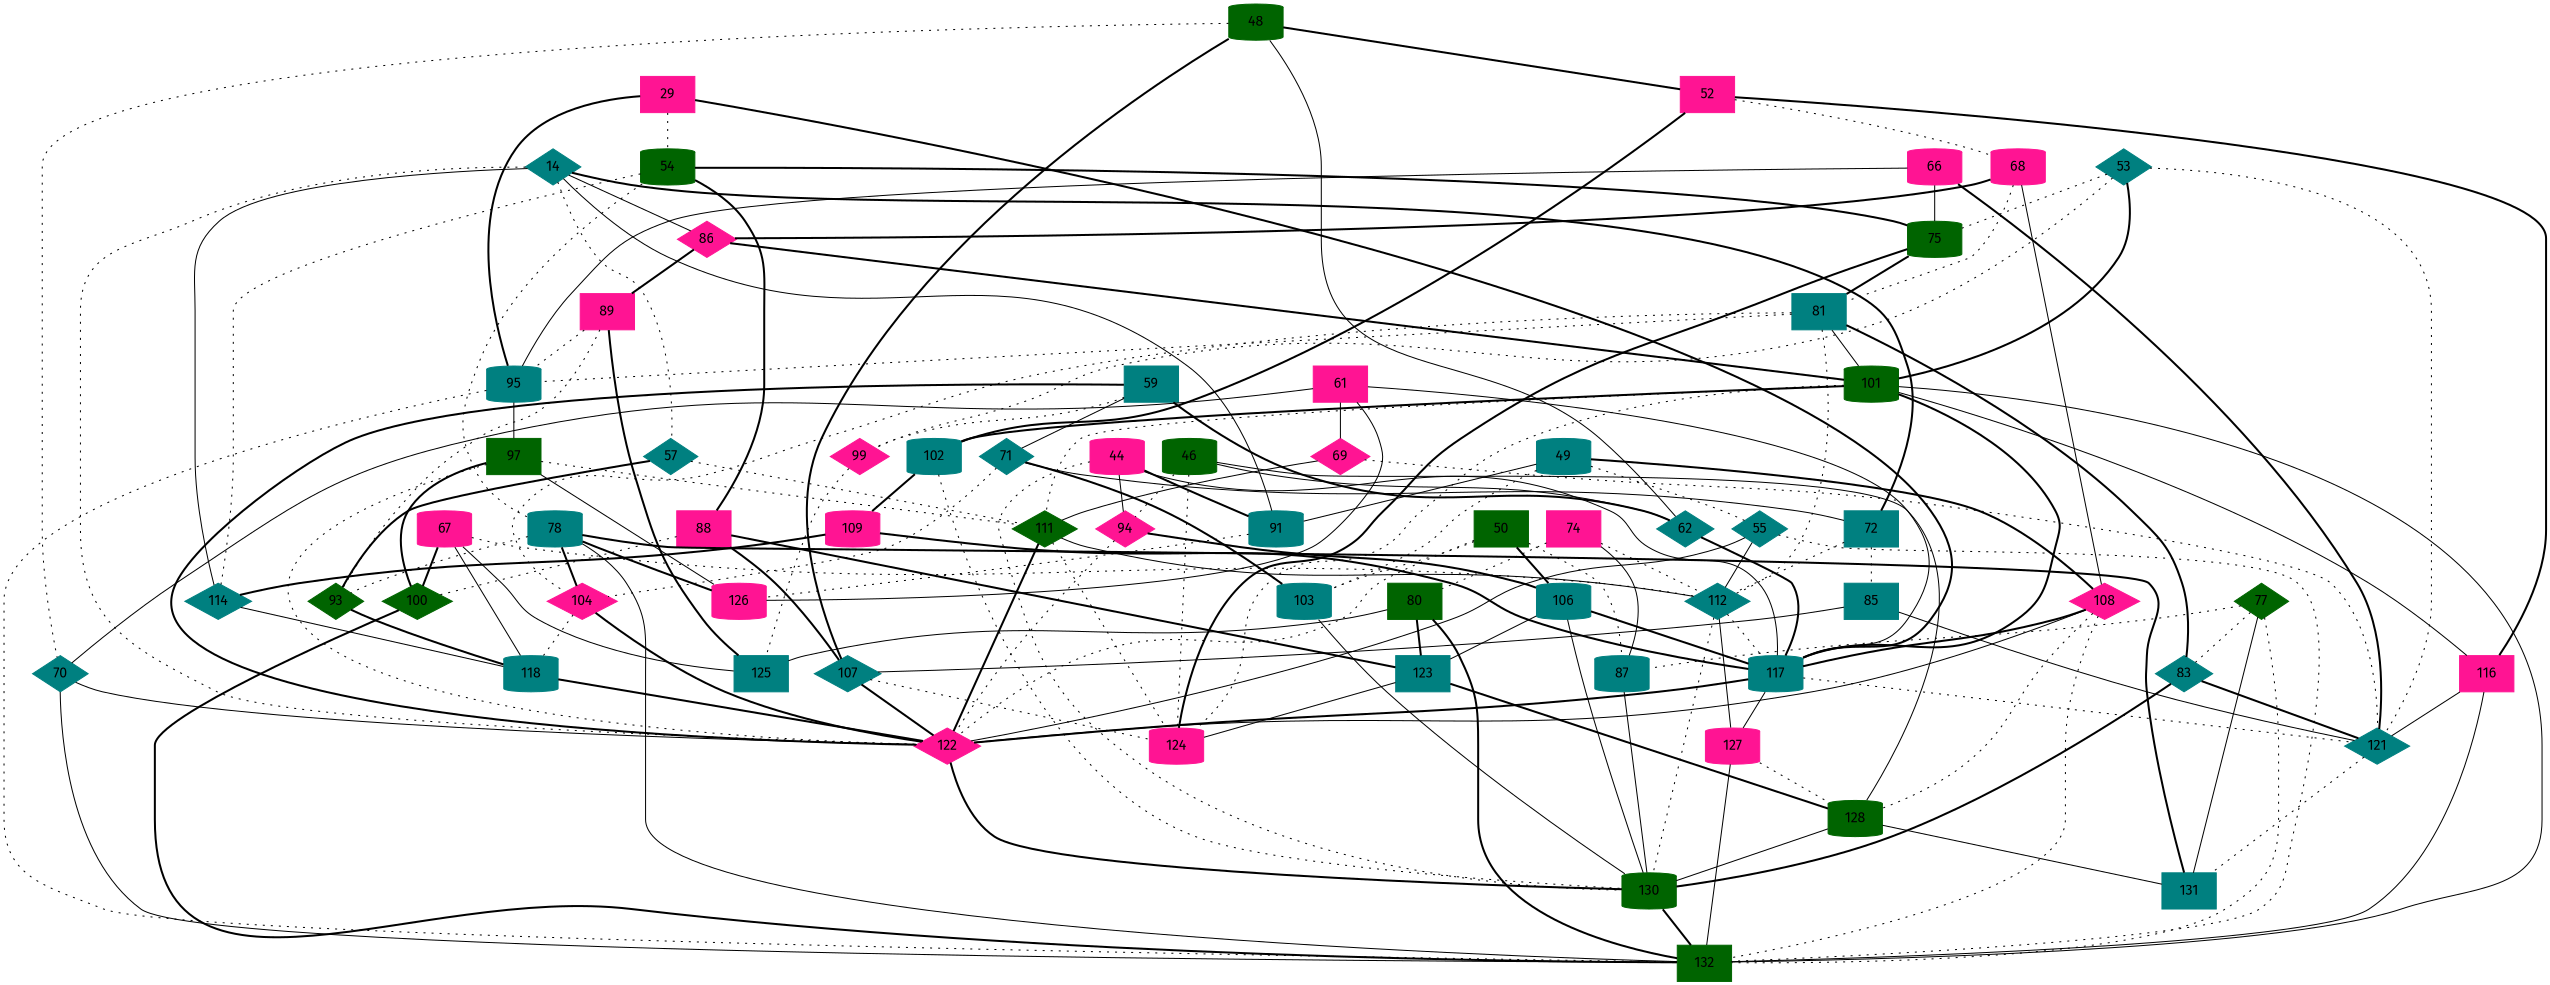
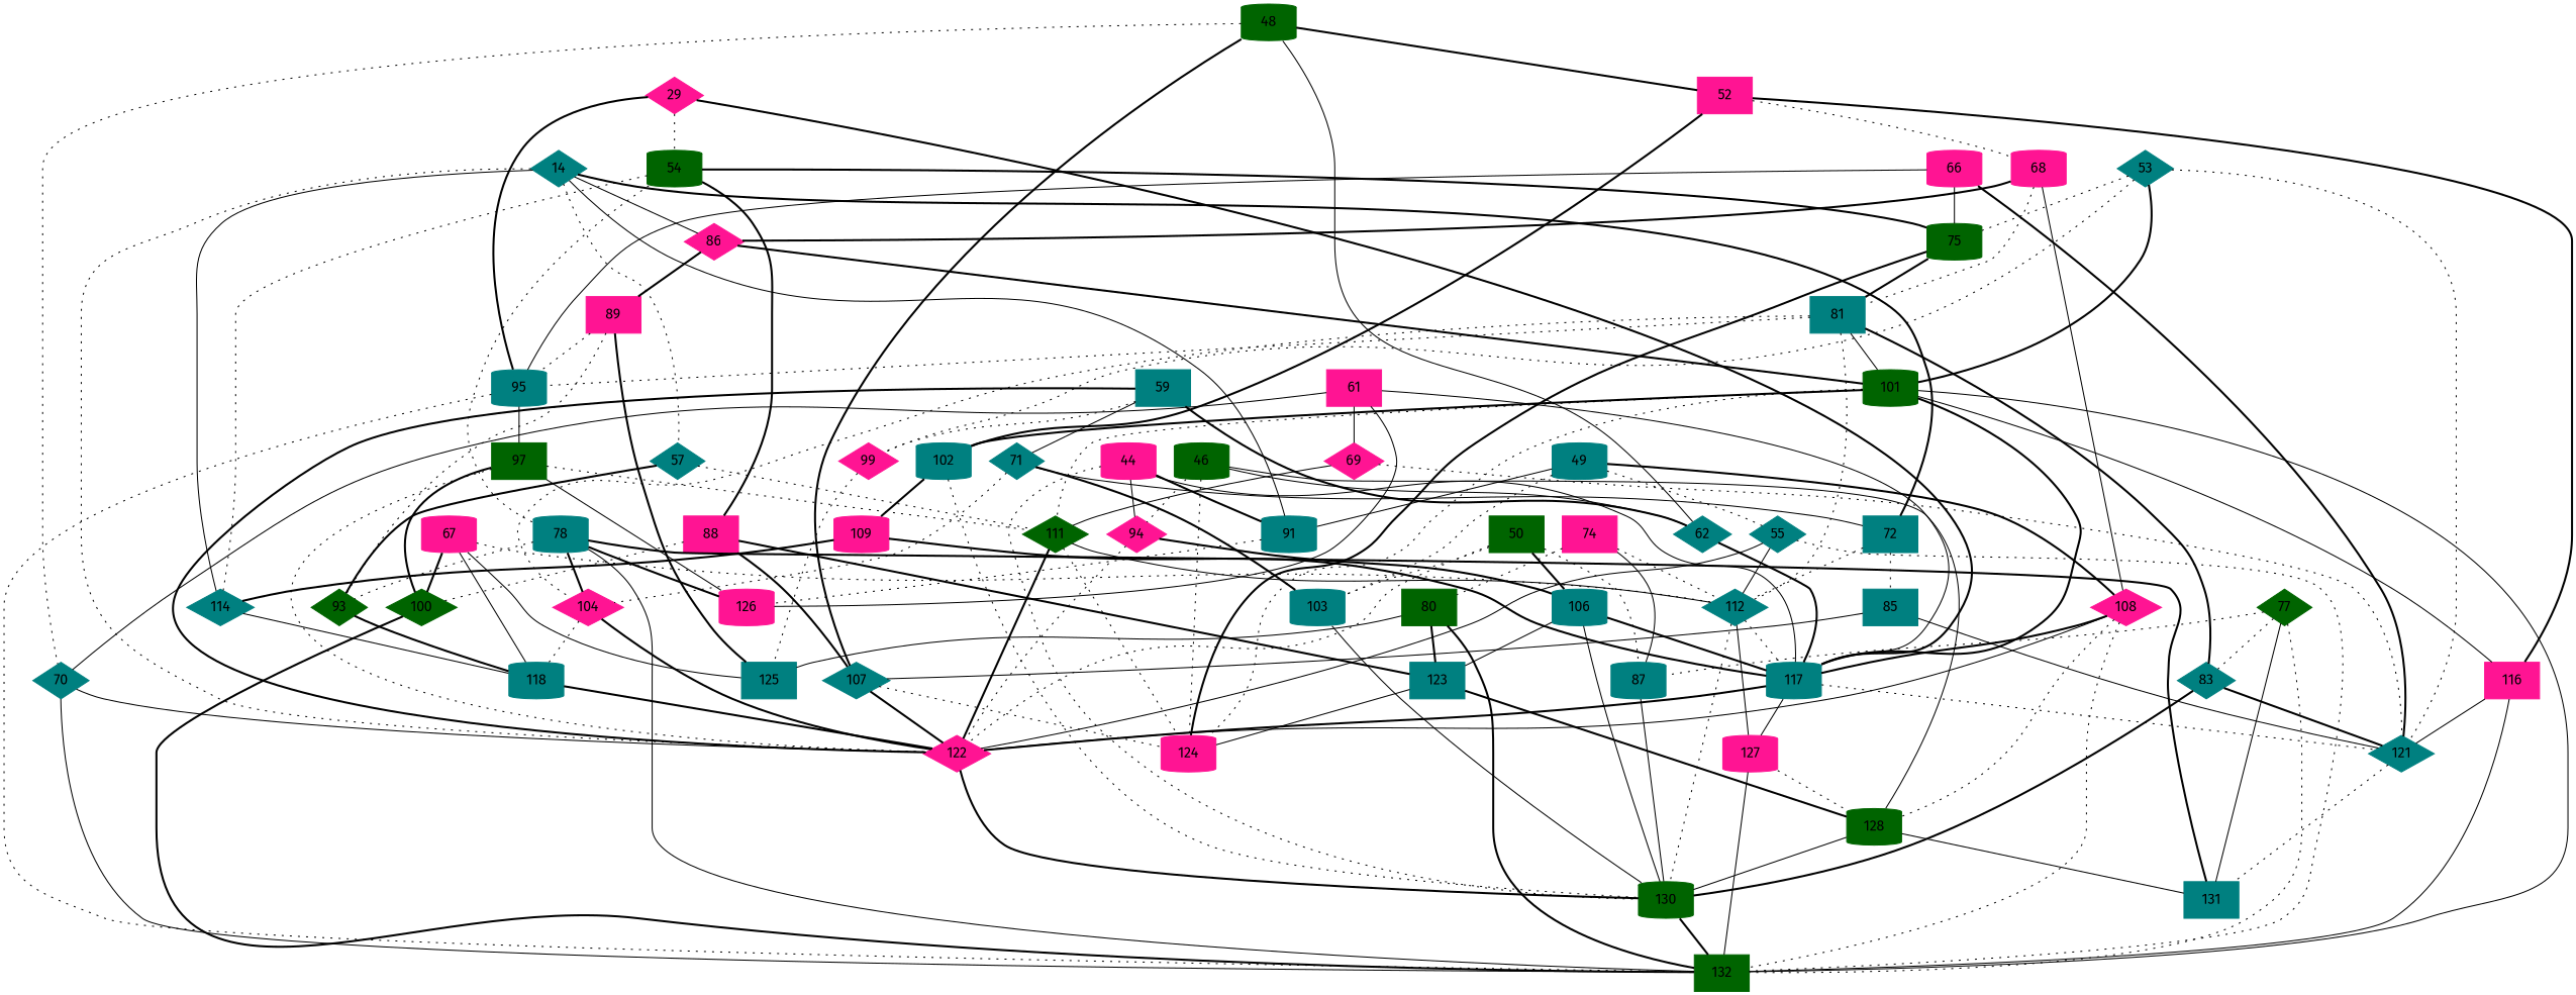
  graph {
    fontname="Fira Sans"
    node [color=teal fontname="Fira Sans" shape=cylinder style=filled]
    edge [fontname="Fira Sans" style=dotted]
    14 [shape=diamond super="+11"]
    57 [shape=diamond]
    72 [shape=box]
    86 [color=deeppink shape=diamond]
    91
    114 [shape=diamond super="+60"]
    122 [color=deeppink shape=diamond super="+56+30+51+96"]
    93 [color=darkgreen shape=diamond]
    111 [color=darkgreen shape=diamond super="+45"]
    112 [shape=diamond super="+7+43+92"]
    85 [shape=box]
    101 [color=darkgreen super="+42+58"]
    89 [color=deeppink shape=box]
    126 [color=deeppink]
    118 [super="+33"]
    130 [color=darkgreen super="+24+90"]
    54 [color=darkgreen super="+15"]
    75 [color=darkgreen super="+21"]
    78 [super="+64"]
    88 [color=deeppink shape=box]
-   29 [color=deeppink shape=box]
+   29 [color=deeppink shape=diamond]
    95 [super="+73"]
    117 [super="+113+105"]
    132 [color=darkgreen shape=box super="+9+76+36+129+98"]
    97 [color=darkgreen shape=box super="+35"]
    121 [shape=diamond super="+119+115"]
    127 [color=deeppink super="+110"]
    44 [color=deeppink]
    94 [color=deeppink shape=diamond]
    106 [super="+4"]
    46 [color=darkgreen]
    62 [shape=diamond]
    124 [color=deeppink super="+13+120"]
    128 [color=darkgreen super="+20+28"]
    131 [shape=box]
    48 [color=darkgreen]
    52 [color=deeppink shape=box]
    70 [shape=diamond]
    107 [shape=diamond super="+47"]
    68 [color=deeppink]
    102
    116 [color=deeppink shape=box]
    49
    55 [shape=diamond]
    103
    108 [color=deeppink shape=diamond super="+10+17"]
    50 [color=darkgreen shape=box]
    87
    123 [shape=box super="+84"]
    81 [shape=box super="+18+65"]
    109 [color=deeppink]
    53 [shape=diamond]
    99 [color=deeppink shape=diamond]
    125 [shape=box]
    104 [color=deeppink shape=diamond super="+63"]
    100 [color=darkgreen shape=diamond]
    59 [shape=box]
    71 [shape=diamond]
    61 [color=deeppink shape=box]
    69 [color=deeppink shape=diamond]
    66 [color=deeppink]
    67 [color=deeppink]
    83 [shape=diamond]
    74 [color=deeppink shape=box]
    80 [color=darkgreen shape=box]
    77 [color=darkgreen shape=diamond]
    14 -- 57
    14 -- 72 [style=bold]
    14 -- 86 [style=solid]
    14 -- 91 [style=solid]
    14 -- 114 [style=solid weight=2]
    14 -- 122 [weight=2]
    57 -- 93 [style=bold]
    57 -- 111 [weight=2]
    72 -- 112
    72 -- 85
    86 -- 101 [style=bold]
    86 -- 89 [style=bold]
    91 -- 126
    114 -- 118 [style=solid]
    122 -- 130 [style=bold]
    93 -- 118 [style=bold]
    111 -- 122 [style=bold weight=3]
    111 -- 112 [style=solid]
    111 -- 124 [weight=3]
    112 -- 130
    112 -- 117 [weight=2]
    112 -- 127 [style=solid]
    85 -- 121 [style=solid]
    85 -- 107 [style=solid weight=2]
    101 -- 111
    101 -- 117 [style=bold weight=2]
    101 -- 132 [style=solid]
    101 -- 124
    101 -- 102 [style=bold]
    101 -- 116 [style=solid]
    89 -- 93
    89 -- 95
    89 -- 125 [style=bold]
    118 -- 122 [style=bold weight=2]
    130 -- 132 [style=bold weight=2]
    54 -- 114
    54 -- 75 [style=bold]
    54 -- 78
    54 -- 88 [style=bold]
    75 -- 124 [style=bold]
    75 -- 81 [style=bold]
    78 -- 93
    78 -- 126 [style=bold]
    78 -- 132 [style=solid weight=2]
    78 -- 131 [style=bold]
    78 -- 104 [style=bold weight=2]
    88 -- 107 [style=bold]
    88 -- 123 [style=bold]
    88 -- 100
    29 -- 54 [weight=2]
    29 -- 95 [style=bold]
    29 -- 117 [style=bold]
    95 -- 132 [weight=2]
    95 -- 97 [style=solid weight=2]
    117 -- 122 [style=bold weight=5]
    117 -- 121 [weight=3]
    117 -- 127 [style=solid]
    97 -- 122
    97 -- 111
    97 -- 126 [style=solid]
    97 -- 100 [style=bold]
    121 -- 131
    127 -- 132 [style=solid weight=3]
    127 -- 128
    44 -- 91 [style=bold]
    44 -- 130
    44 -- 117 [style=solid]
    44 -- 94 [style=solid]
    94 -- 122
    94 -- 106 [style=bold]
    106 -- 130 [style=solid]
    106 -- 117 [style=bold]
    106 -- 123 [style=solid weight=2]
    46 -- 94
    46 -- 62 [style=solid]
    46 -- 124
    46 -- 128 [style=solid]
    62 -- 117 [style=bold]
    128 -- 130 [style=solid weight=2]
    128 -- 131 [style=solid]
    48 -- 62 [style=solid]
    48 -- 52 [style=bold]
    48 -- 70
    48 -- 107 [style=bold]
    52 -- 68
    52 -- 102 [style=bold]
    52 -- 116 [style=bold]
    70 -- 122 [style=solid]
    70 -- 132 [style=solid]
    107 -- 122 [style=bold]
    107 -- 124
    68 -- 86 [style=bold]
    68 -- 108 [style=solid]
    68 -- 81
    102 -- 130
    102 -- 109 [style=bold]
    116 -- 132 [style=solid]
    116 -- 121 [style=solid]
    49 -- 91 [style=solid]
    49 -- 55
    49 -- 103
    49 -- 108 [style=bold]
    55 -- 122 [style=solid]
    55 -- 112 [style=solid]
    55 -- 132
    103 -- 130 [style=solid]
    108 -- 122 [style=solid]
    108 -- 117 [style=bold]
    108 -- 132 [weight=2]
    108 -- 128 [weight=2]
    50 -- 122
    50 -- 106 [style=bold]
    50 -- 103
    50 -- 87
    87 -- 130 [style=solid]
    123 -- 124 [style=solid]
    123 -- 128 [style=bold]
    81 -- 112 [weight=2]
    81 -- 101 [style=solid]
    81 -- 95
    81 -- 104
    81 -- 83 [style=bold]
    109 -- 114 [style=bold weight=2]
    109 -- 117 [style=bold]
    53 -- 101 [style=bold]
    53 -- 75
    53 -- 121
    53 -- 99
    99 -- 125
    104 -- 122 [style=bold]
    104 -- 118
    100 -- 132 [style=bold]
    59 -- 122 [style=bold]
    59 -- 62 [style=bold]
    59 -- 99
    59 -- 71 [style=solid]
    71 -- 72 [style=solid]
    71 -- 103 [style=bold]
    71 -- 104
    61 -- 126 [style=solid]
    61 -- 117 [style=solid]
    61 -- 70 [style=solid]
    61 -- 69 [style=solid]
    69 -- 111 [style=solid]
    69 -- 121
    66 -- 75 [style=solid weight=2]
    66 -- 95 [style=solid]
    66 -- 121 [style=bold]
    67 -- 112
    67 -- 118 [style=solid]
    67 -- 125 [style=solid]
    67 -- 100 [style=bold]
    83 -- 130 [style=bold]
    83 -- 121 [style=bold]
    74 -- 112 [weight=2]
    74 -- 87 [style=solid]
    74 -- 80
    80 -- 132 [style=bold]
    80 -- 123 [style=bold]
    80 -- 125 [style=solid]
    77 -- 132
    77 -- 131 [style=solid]
    77 -- 87
    77 -- 83
  }
